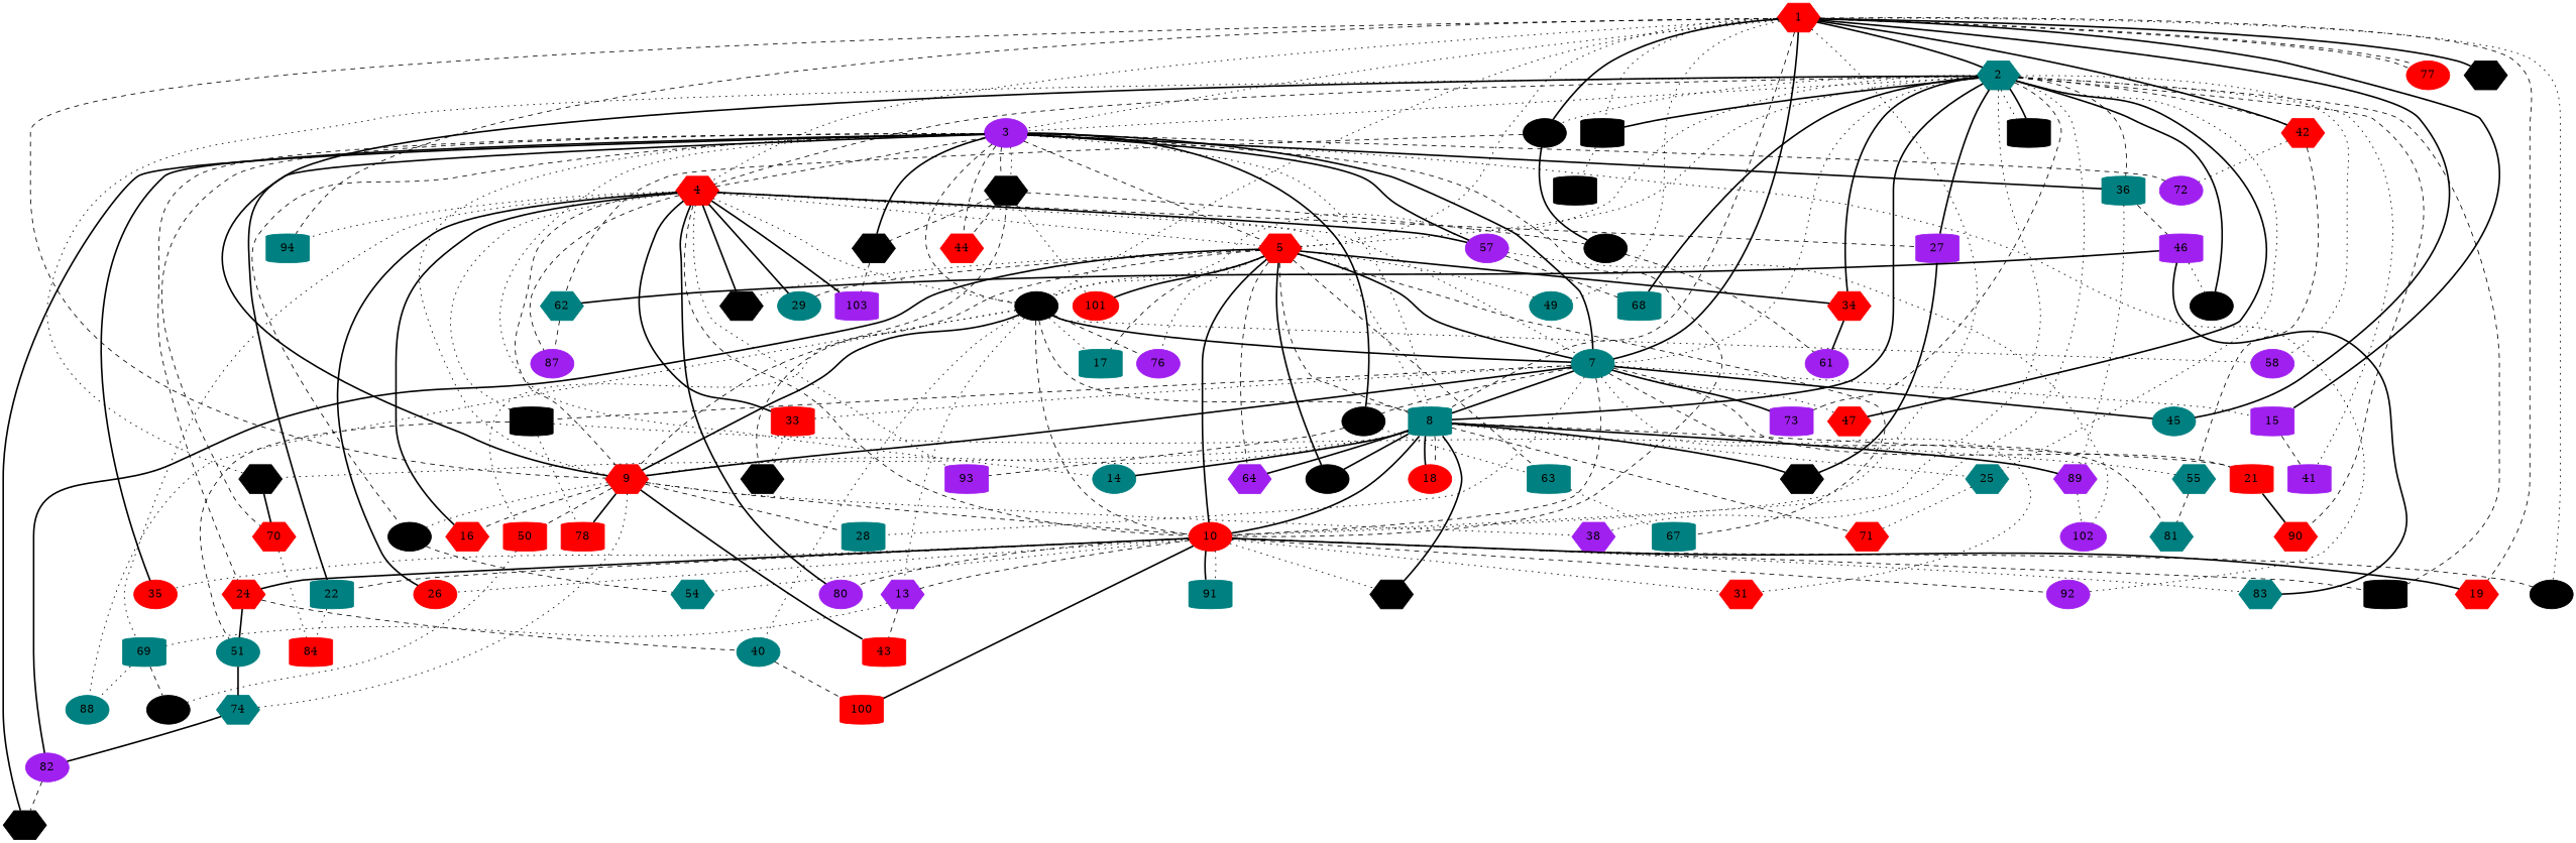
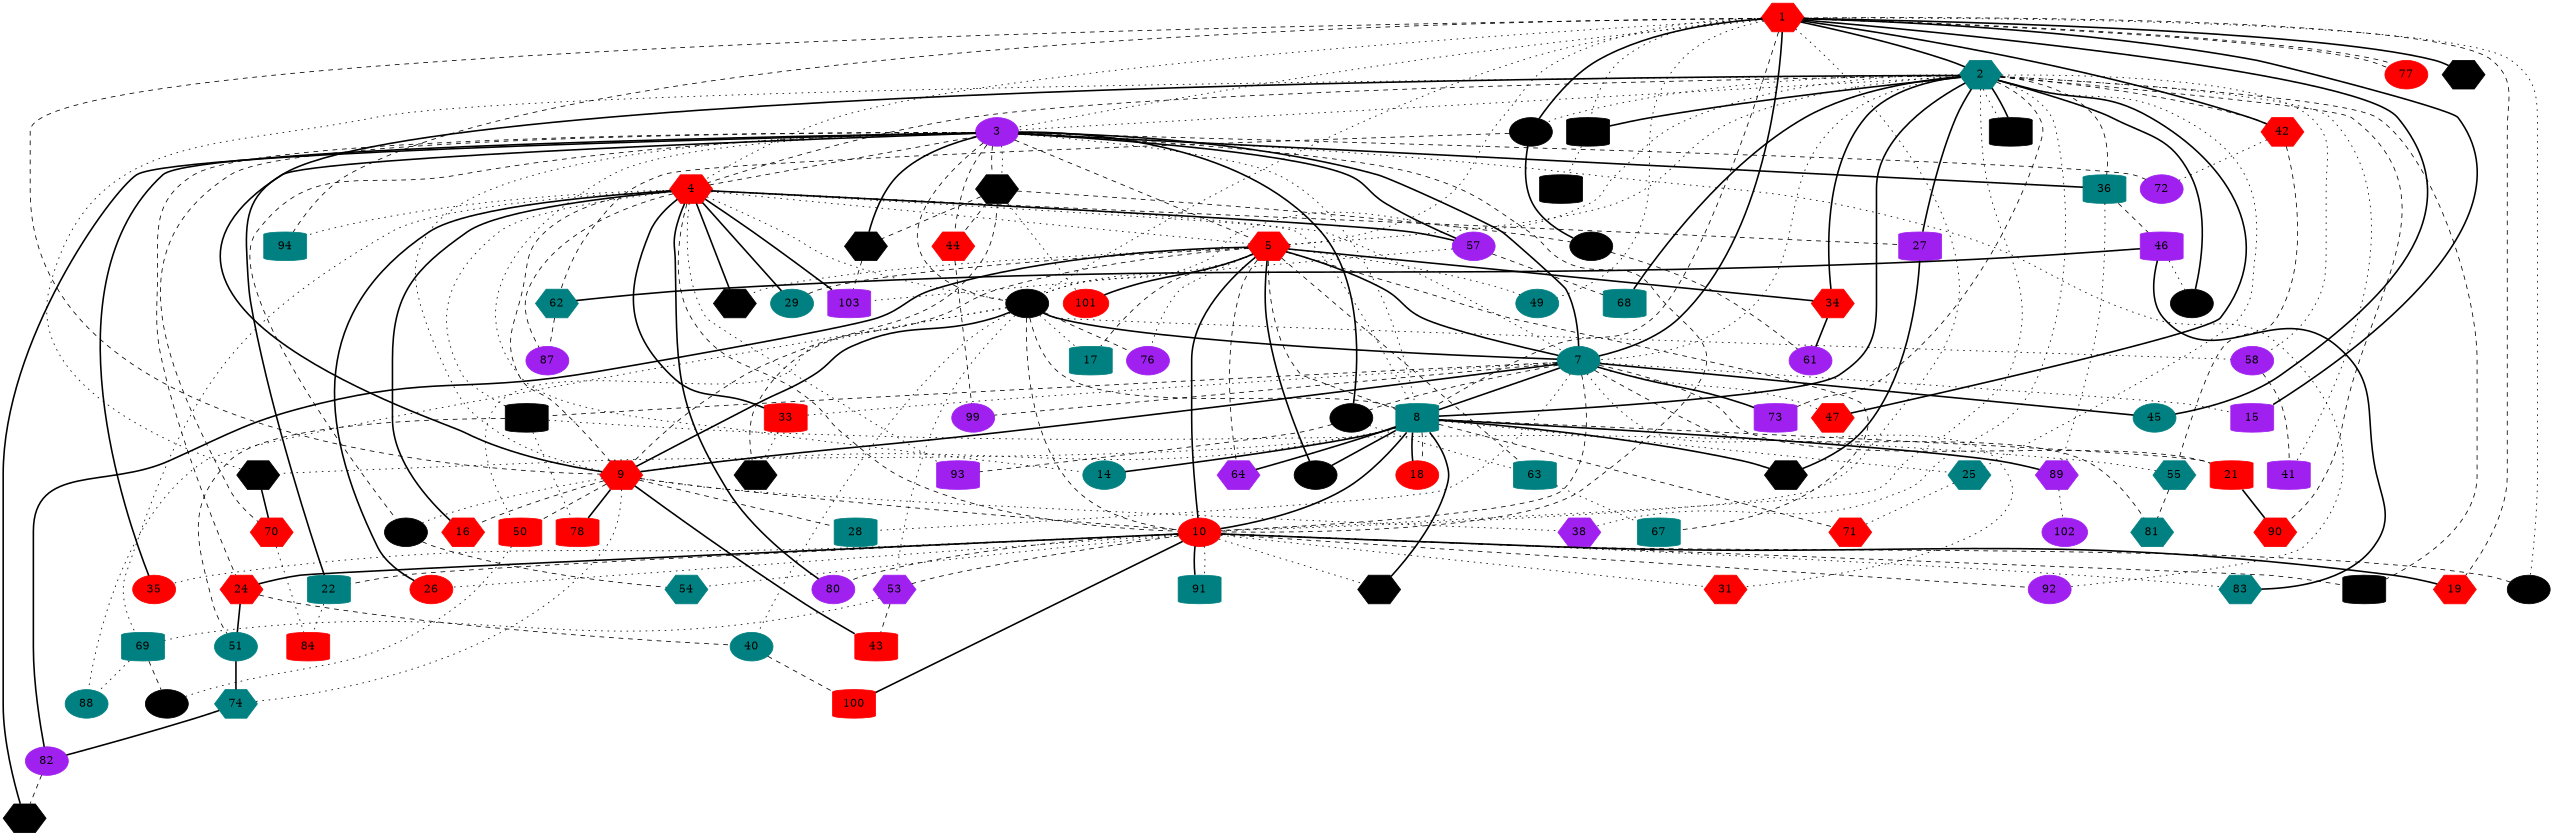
  graph {
    node [color=red shape=hexagon style=filled]
    edge [style=dotted]
    2 [color=teal]
    1
    3 [color=purple shape=ellipse]
    4
    5
    6 [color=black shape=ellipse]
    7 [color=teal shape=ellipse]
    8 [color=teal shape=cylinder]
    9
    10 [shape=ellipse]
    12 [color=black shape=cylinder]
    15 [color=purple shape=cylinder]
    19
    20 [color=black shape=ellipse]
    42
    45 [color=teal shape=ellipse]
    49 [color=teal shape=ellipse]
    77 [shape=ellipse]
    85 [color=black]
    94 [color=teal shape=cylinder]
    98 [color=black shape=ellipse]
    25 [color=teal]
    27 [color=purple shape=cylinder]
    34
    36 [color=teal shape=cylinder]
    38 [color=purple]
    41 [color=purple shape=cylinder]
    47
    48 [color=black shape=cylinder]
    52 [color=black]
    58 [color=purple shape=ellipse]
    68 [color=teal shape=cylinder]
    73 [color=purple shape=cylinder]
    79 [color=black shape=ellipse]
    86 [color=black shape=cylinder]
    90
    14 [color=teal shape=ellipse]
    22 [color=teal shape=cylinder]
    23 [color=black shape=ellipse]
    24
    32 [color=black]
    35 [shape=ellipse]
    44
    57 [color=purple shape=ellipse]
    60 [color=black shape=ellipse]
    70
    72 [color=purple shape=ellipse]
    92 [color=purple shape=ellipse]
    96 [color=black]
    97 [color=black]
    11 [color=black shape=cylinder]
    16
    26 [shape=ellipse]
    29 [color=teal shape=ellipse]
    30 [color=black]
    33 [shape=cylinder]
    69 [color=teal shape=cylinder]
    80 [color=purple shape=ellipse]
    87 [color=purple shape=ellipse]
    93 [color=purple shape=cylinder]
    103 [color=purple shape=cylinder]
    17 [color=teal shape=cylinder]
    63 [color=teal shape=cylinder]
    64 [color=purple]
    67 [color=teal shape=cylinder]
    76 [color=purple shape=ellipse]
    82 [color=purple shape=ellipse]
    95 [color=black shape=ellipse]
    101 [shape=ellipse]
-   13 [color=purple]
+   13 [color=purple label=53]
    40 [color=teal shape=ellipse]
    50 [shape=cylinder]
    88 [color=teal shape=ellipse]
    21 [shape=cylinder]
    28 [color=teal shape=cylinder]
    31
    81 [color=teal]
+   99 [color=purple shape=ellipse]
    18 [shape=ellipse]
    56 [color=black]
    66 [color=black]
    71
    89 [color=purple]
    43 [shape=cylinder]
    74 [color=teal]
    78 [shape=cylinder]
    54 [color=teal]
    83 [color=teal]
    91 [color=teal shape=cylinder]
    100 [shape=cylinder]
    65 [color=black shape=cylinder]
    59 [color=black shape=ellipse]
    62 [color=teal]
    55 [color=teal]
    61 [color=purple shape=ellipse]
    46 [color=purple shape=cylinder]
    84 [shape=cylinder]
    51 [color=teal shape=ellipse]
    37 [color=black]
    102 [color=purple shape=ellipse]
    75 [color=black shape=ellipse]
    2 -- 3
    2 -- 4 [style=dashed]
    2 -- 5
    2 -- 6
    2 -- 7
    2 -- 8 [style=bold]
    2 -- 9 [style=bold]
    2 -- 10
    2 -- 12 [style=bold]
    2 -- 20
    2 -- 42 [style=dashed]
    2 -- 25
    2 -- 27 [style=bold]
    2 -- 34 [style=bold]
    2 -- 36 [style=dashed]
    2 -- 38
    2 -- 41
    2 -- 47 [style=bold]
    2 -- 48 [style=dashed]
    2 -- 52
    2 -- 58
    2 -- 68 [style=bold]
    2 -- 73 [style=dashed]
    2 -- 79 [style=bold]
    2 -- 86
    2 -- 86 [style=bold]
    2 -- 90 [style=dashed]
    1 -- 2 [style=bold]
    1 -- 3
    1 -- 4
    1 -- 5
    1 -- 6
    1 -- 7 [style=bold]
    1 -- 8 [style=dashed]
    1 -- 9 [style=dashed]
    1 -- 10
    1 -- 12
    1 -- 15 [style=bold]
    1 -- 19 [style=dashed]
    1 -- 20 [style=bold]
    1 -- 42 [style=bold]
    1 -- 45 [style=bold]
    1 -- 49
    1 -- 77 [style=dashed]
    1 -- 77 [style=dashed]
    1 -- 85 [style=bold]
    1 -- 94 [style=dashed]
    1 -- 98
    3 -- 4 [style=dashed]
    3 -- 5 [style=dashed]
    3 -- 6 [style=dashed]
    3 -- 7 [style=bold]
    3 -- 8
    3 -- 9
    3 -- 10 [style=dashed]
    3 -- 36 [style=bold]
    3 -- 14
    3 -- 22 [style=bold]
    3 -- 23 [style=dashed]
    3 -- 24 [style=dashed]
    3 -- 32 [style=dashed]
    3 -- 32
    3 -- 35 [style=bold]
    3 -- 44 [style=dashed]
    3 -- 57 [style=bold]
    3 -- 60 [style=bold]
    3 -- 70 [style=dashed]
    3 -- 72 [style=dashed]
    3 -- 92
    3 -- 96 [style=bold]
    3 -- 97 [style=bold]
    4 -- 5
    4 -- 6
    4 -- 7
    4 -- 8
    4 -- 9 [style=dashed]
    4 -- 10 [style=dashed]
    4 -- 94
    4 -- 27 [style=dashed]
    4 -- 57 [style=bold]
    4 -- 11
    4 -- 16 [style=bold]
    4 -- 26 [style=bold]
    4 -- 29 [style=bold]
    4 -- 30 [style=bold]
    4 -- 33 [style=bold]
    4 -- 69
    4 -- 80 [style=bold]
    4 -- 87 [style=dashed]
    4 -- 93
    4 -- 103 [style=bold]
    5 -- 6
    5 -- 7 [style=bold]
    5 -- 8 [style=dashed]
    5 -- 9 [style=dashed]
    5 -- 10 [style=bold]
    5 -- 49
    5 -- 34 [style=bold]
    5 -- 29 [style=dashed]
    5 -- 30
    5 -- 17 [style=dashed]
    5 -- 63 [style=dashed]
    5 -- 64 [style=dashed]
    5 -- 67 [style=dashed]
    5 -- 76
    5 -- 82 [style=bold]
    5 -- 95 [style=bold]
    5 -- 101 [style=bold]
    6 -- 7 [style=bold]
    6 -- 8 [style=dashed]
    6 -- 9 [style=bold]
    6 -- 10 [style=dashed]
    6 -- 58
    6 -- 17
    6 -- 76 [style=dashed]
    6 -- 13
    6 -- 40
    6 -- 50
    6 -- 88
    7 -- 8 [style=bold]
    7 -- 9 [style=bold]
    7 -- 10 [style=dashed]
    7 -- 15
    7 -- 45 [style=bold]
    7 -- 47
    7 -- 73 [style=bold]
    7 -- 60 [style=dashed]
    7 -- 11 [style=dashed]
    7 -- 33
    7 -- 21 [style=dashed]
    7 -- 28
    7 -- 31
    7 -- 81 [style=dashed]
+   7 -- 99 [style=dashed]
    8 -- 9
    8 -- 10 [style=bold]
    8 -- 25
    8 -- 52
    8 -- 14 [style=bold]
    8 -- 64 [style=bold]
    8 -- 95 [style=bold]
    8 -- 21 [style=dashed]
    8 -- 18 [style=bold]
    8 -- 18 [style=dashed]
    8 -- 56 [style=bold]
    8 -- 66 [style=bold]
    8 -- 71 [style=dashed]
    8 -- 89 [style=bold]
    9 -- 10 [style=dashed]
    9 -- 38
    9 -- 23
    9 -- 16 [style=dashed]
    9 -- 50 [style=dashed]
    9 -- 28 [style=dashed]
    9 -- 43 [style=bold]
    9 -- 74
    9 -- 78 [style=bold]
    10 -- 19 [style=bold]
    10 -- 98 [style=dashed]
    10 -- 48 [style=dashed]
    10 -- 22 [style=dashed]
    10 -- 24 [style=bold]
    10 -- 35
    10 -- 92 [style=dashed]
    10 -- 26
    10 -- 80 [style=dashed]
    10 -- 13 [style=dashed]
    10 -- 31
    10 -- 66
    10 -- 54
    10 -- 83
    10 -- 91 [style=bold]
    10 -- 91
    10 -- 100 [style=bold]
    12 -- 65
-   15 -- 41 [style=dashed]
+   58 -- 41 [style=dashed]
    20 -- 59 [style=bold]
    20 -- 62 [style=dashed]
    42 -- 72
    42 -- 55 [style=dashed]
    25 -- 71
    27 -- 56 [style=bold]
    34 -- 61 [style=bold]
    36 -- 89
    36 -- 46 [style=dashed]
    52 -- 70 [style=bold]
    22 -- 84
    23 -- 54 [style=dashed]
    24 -- 40 [style=dashed]
    24 -- 51 [style=bold]
    32 -- 44 [style=dashed]
    32 -- 97 [style=dashed]
    32 -- 101
    32 -- 59 [style=dashed]
    32 -- 37 [style=dashed]
+   44 -- 99 [style=dashed]
    57 -- 68 [style=dashed]
-   57 -- 102
+   57 -- 103
    60 -- 93 [style=dashed]
    60 -- 63
    70 -- 84
    97 -- 103 [style=dashed]
    11 -- 78
    11 -- 55
    11 -- 51 [style=dashed]
    33 -- 37
    69 -- 88
    69 -- 75 [style=dashed]
    63 -- 67
    82 -- 96 [style=dashed]
    13 -- 69
    13 -- 43 [style=dashed]
    40 -- 100 [style=dashed]
    50 -- 75
    21 -- 90 [style=bold]
    89 -- 102
    74 -- 82 [style=bold]
    59 -- 61 [style=dashed]
    62 -- 87 [style=dashed]
    55 -- 81 [style=dashed]
    46 -- 79
    46 -- 83 [style=bold]
    46 -- 62 [style=bold]
    51 -- 74 [style=bold]
  }
